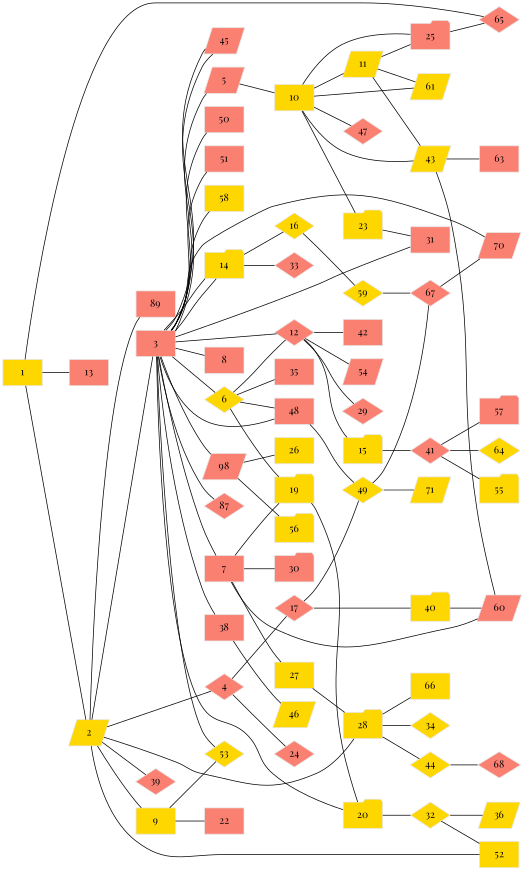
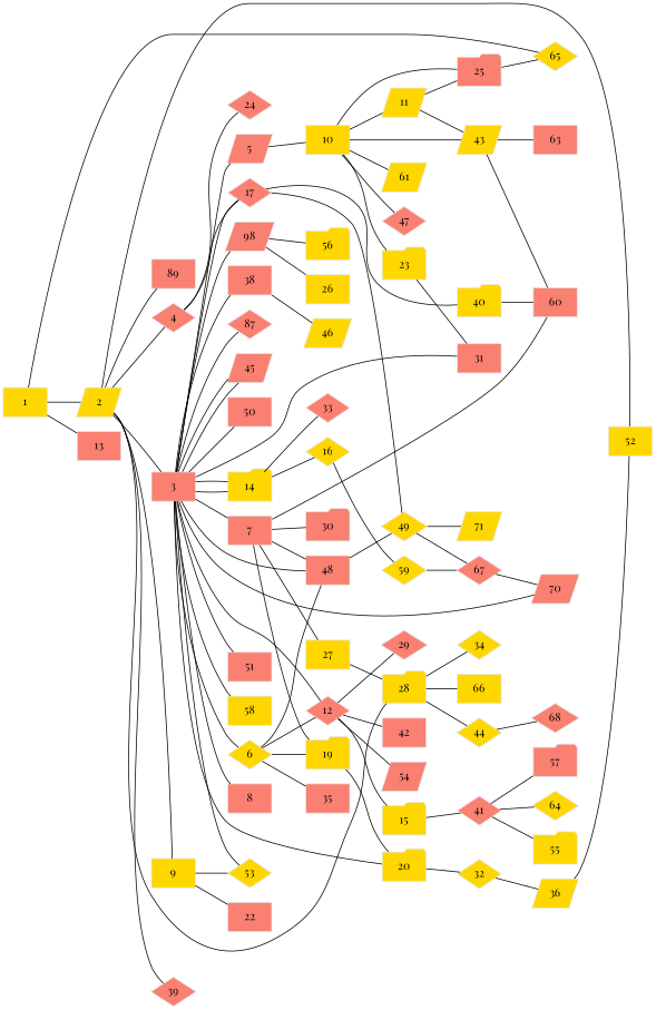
  graph {
    fontname="Playfair Display"
    rankdir=LR
    node [color=gray90 fillcolor=salmon fontname="Playfair Display" shape=box style=filled]
    edge [fontname="Playfair Display"]
    1 [fillcolor=gold]
    2 [fillcolor=gold shape=parallelogram]
    13
-   65 [shape=diamond]
+   65 [fillcolor=gold shape=diamond]
    3
    4 [shape=diamond]
    9 [fillcolor=gold]
    28 [fillcolor=gold shape=folder]
    39 [shape=diamond]
    52 [fillcolor=gold]
    n11 [label=89]
    5 [shape=parallelogram]
    6 [fillcolor=gold shape=diamond]
    7
    8
    12 [shape=diamond]
    14 [fillcolor=gold shape=folder]
    17 [shape=diamond]
    n19 [label=98 shape=parallelogram]
    20 [fillcolor=gold shape=folder]
    31
    n22 [label=87 shape=diamond]
    38
    45 [shape=parallelogram]
    48
    50
    51
    53 [fillcolor=gold shape=diamond]
    58 [fillcolor=gold]
    70 [shape=parallelogram]
    24 [shape=diamond]
    22
    34 [fillcolor=gold shape=diamond]
    44 [fillcolor=gold shape=diamond]
    66 [fillcolor=gold]
    10 [fillcolor=gold]
    19 [fillcolor=gold shape=folder]
    35
    27 [fillcolor=gold]
    30 [shape=folder]
-   60 [shape=parallelogram]
+   60
    15 [fillcolor=gold shape=folder]
    29 [shape=diamond]
    42
    54 [shape=parallelogram]
    16 [fillcolor=gold shape=diamond]
    33 [shape=diamond]
    40 [fillcolor=gold shape=folder]
    49 [fillcolor=gold shape=diamond]
    26 [fillcolor=gold]
    56 [fillcolor=gold shape=folder]
    32 [fillcolor=gold shape=diamond]
    46 [fillcolor=gold shape=parallelogram]
    11 [fillcolor=gold shape=parallelogram]
    23 [fillcolor=gold shape=folder]
    25 [shape=folder]
    43 [fillcolor=gold shape=parallelogram]
    47 [shape=diamond]
    61 [fillcolor=gold shape=parallelogram]
    63
    41 [shape=diamond]
    59 [fillcolor=gold shape=diamond]
    55 [fillcolor=gold shape=folder]
    57 [shape=folder]
    64 [fillcolor=gold shape=diamond]
    67 [shape=diamond]
    71 [fillcolor=gold shape=parallelogram]
    36 [fillcolor=gold shape=parallelogram]
    68 [shape=diamond]
    1 -- 2
    1 -- 13
    1 -- 65
    2 -- 3
    2 -- 4
    2 -- 9
    2 -- 28
    2 -- 39
    2 -- 52
    2 -- n11
    3 -- 5
    3 -- 6
    3 -- 7
    3 -- 8
    3 -- 12
    3 -- 14
    3 -- 14
+   3 -- 17
    3 -- n19
    3 -- 20
    3 -- 31
    3 -- n22
    3 -- 38
    3 -- 45
    3 -- 45
    3 -- 48
    3 -- 50
    3 -- 51
    3 -- 53
    3 -- 58
    3 -- 70
    4 -- 17
    4 -- 24
    9 -- 53
    9 -- 22
    28 -- 34
    28 -- 44
    28 -- 66
    5 -- 10
    6 -- 12
    6 -- 48
    6 -- 19
    6 -- 35
+   7 -- 48
    7 -- 19
    7 -- 27
    7 -- 30
    7 -- 60
    12 -- 15
    12 -- 29
    12 -- 42
    12 -- 54
    14 -- 16
    14 -- 33
    17 -- 40
    17 -- 49
    n19 -- 26
    n19 -- 56
    20 -- 32
    38 -- 46
    48 -- 49
    44 -- 68
    10 -- 11
    10 -- 23
    10 -- 25
    10 -- 43
    10 -- 47
    10 -- 61
    19 -- 20
    27 -- 28
    15 -- 41
    16 -- 59
    40 -- 60
    49 -- 67
    49 -- 71
-   32 -- 52
+   36 -- 52
    32 -- 36
    11 -- 25
    11 -- 43
-   11 -- 61
    23 -- 31
    25 -- 65
    43 -- 60
    43 -- 63
    41 -- 55
    41 -- 57
    41 -- 64
    59 -- 67
    67 -- 70
  }
